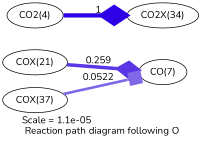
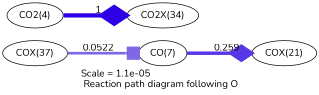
  digraph {
    fontname=Nunito
    label="Scale = 1.1e-05\l Reaction path diagram following O"
    rankdir=LR
    node [fontname=Nunito]
    edge [arrowhead=diamond fontname=Nunito]
    n1 [label="COX(21)"]
    n2 [label="CO(7)"]
    n3 [label="COX(37)"]
    n4 [label="CO2X(34)"]
    n5 [label="CO2(4)"]
-   n1 -> n2 [arrowsize=2.49 color="0.7, 0.759, 0.9" label=" 0.259" penwidth=4.98]
+   n2 -> n1 [arrowsize=2.49 color="0.7, 0.759, 0.9" label=" 0.259" penwidth=4.98]
    n3 -> n2 [arrowhead=box arrowsize=1.89 color="0.7, 0.552, 0.9" label=" 0.0522" penwidth=3.77]
    n5 -> n4 [arrowsize=3 color="0.7, 1.5, 0.9" label=" 1" penwidth=6]
  }
